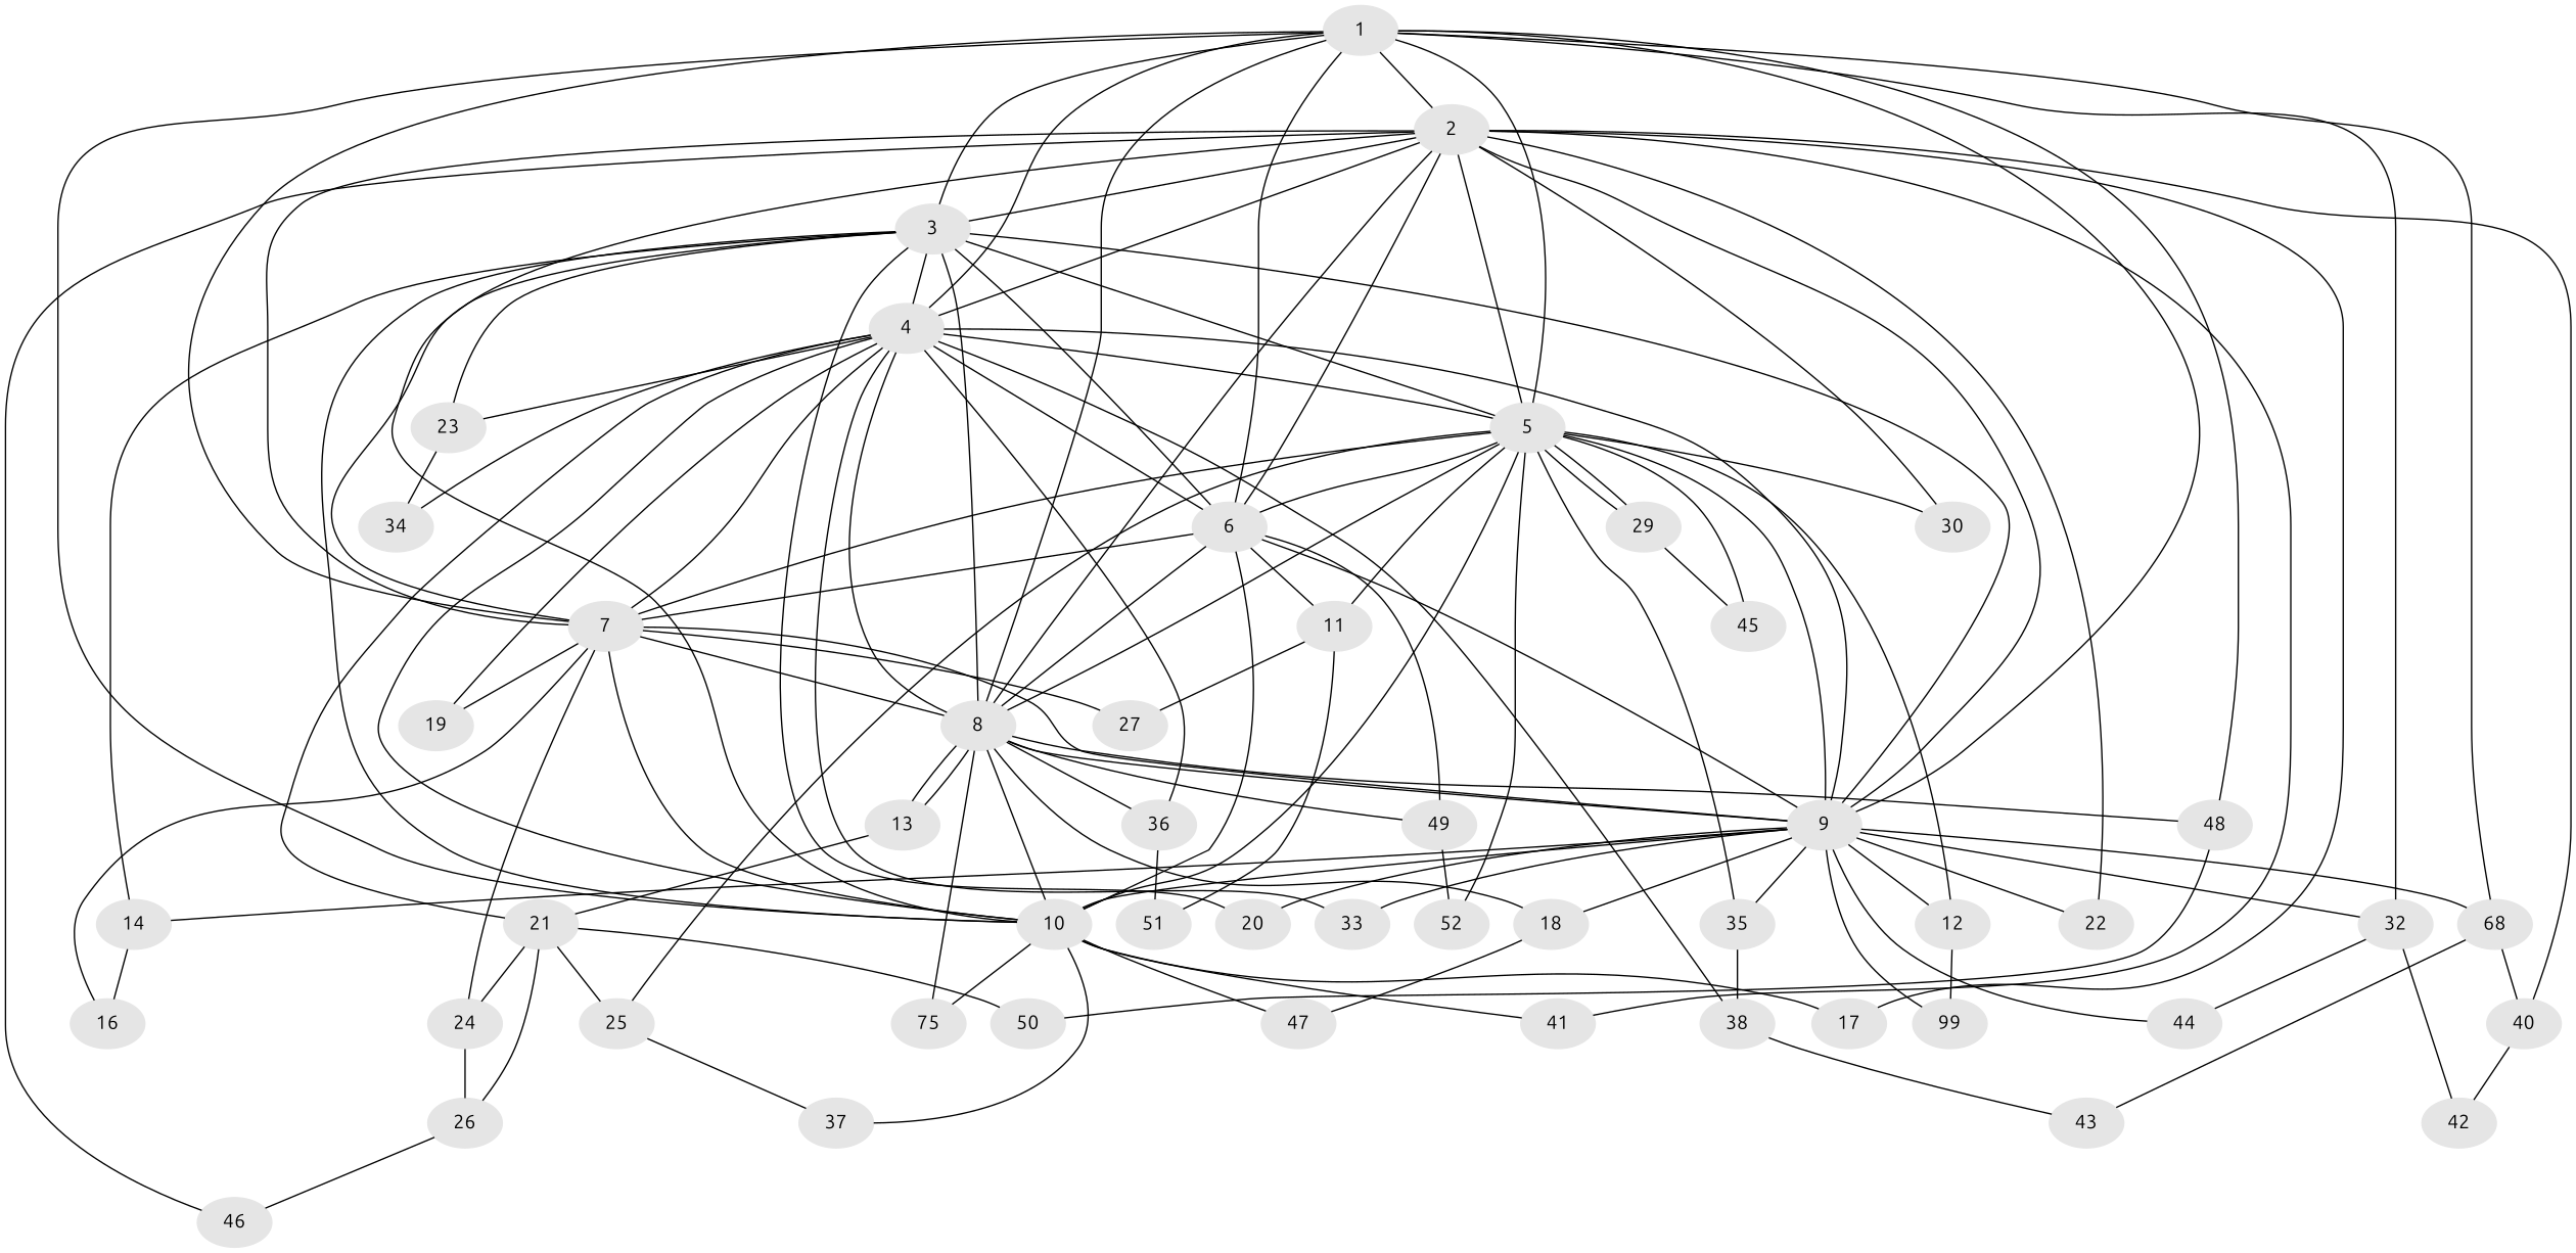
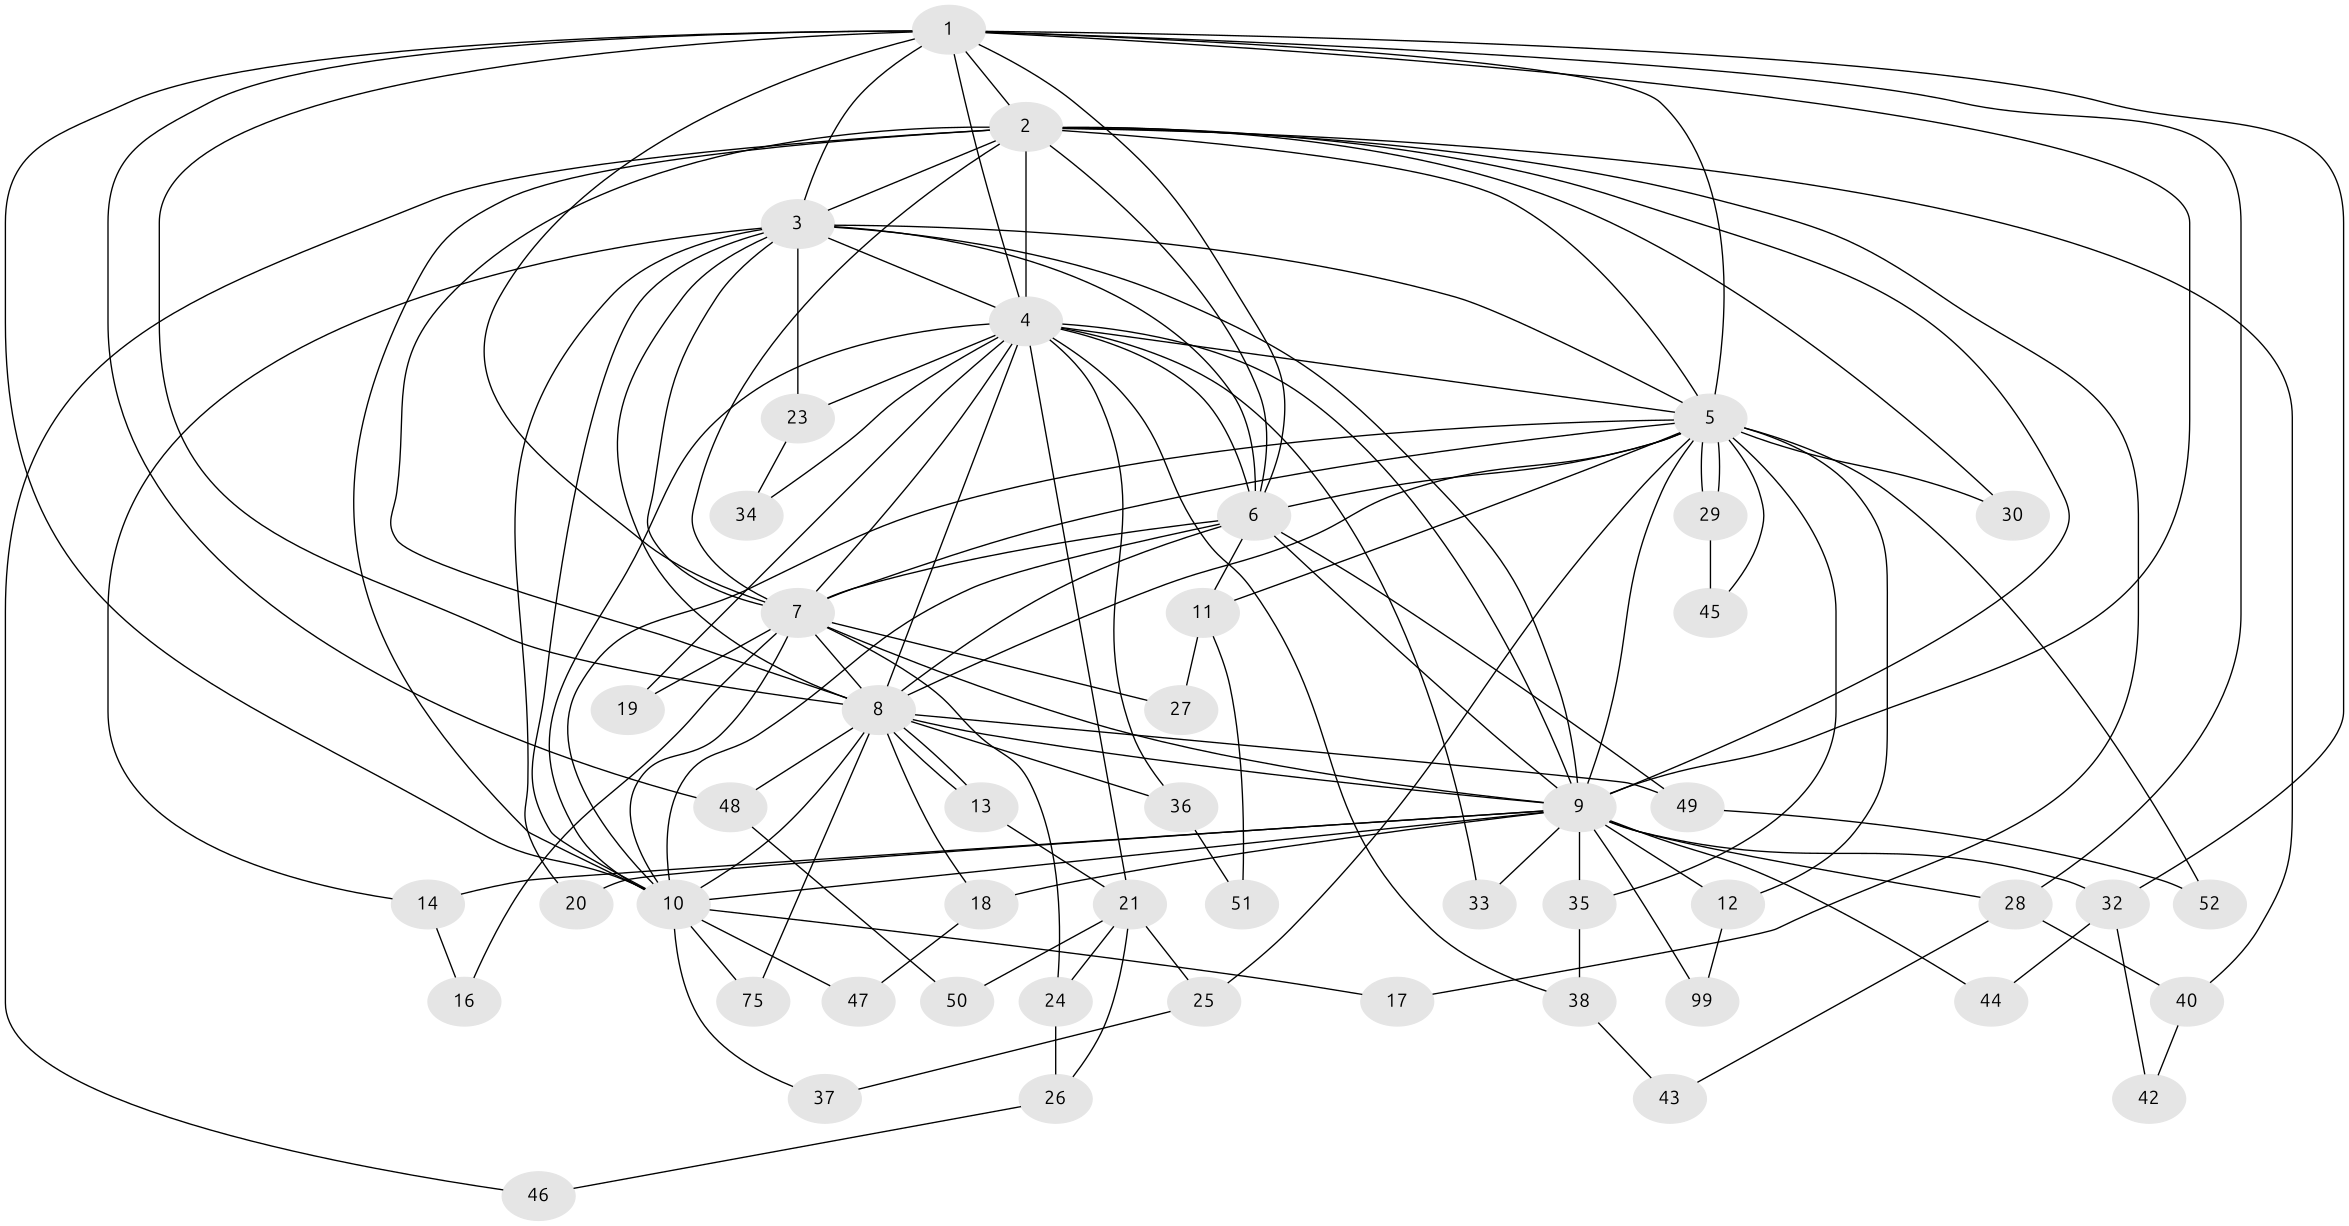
  graph {
    fontname=Ubuntu
    node [color=gray90 fontname=Ubuntu style=filled]
    edge [fontname=Ubuntu]
    1
    2
    3
    4
    5
    6
    7
    8
    9
    10
-   28 [label=68]
+   28
    32
    48
    17
-   22
    30
    40
-   41
    46
    14
    20
    23
    19
    21
    33
    34
    36
    38
    11
    12
    25
    29
    35
    45
    52
    49
    16
    24
    27
    13
    n41 [label=75]
    18
    n43 [label=99]
    44
    37
    47
    43
    42
    50
    26
    51
    1 -- 2
    1 -- 3
    1 -- 4
    1 -- 5
    1 -- 6
    1 -- 7
    1 -- 8
    1 -- 9
    1 -- 10
    1 -- 28
    1 -- 32
    1 -- 48
    2 -- 3
    2 -- 4
    2 -- 5
    2 -- 6
    2 -- 7
    2 -- 8
    2 -- 9
    2 -- 10
    2 -- 17
-   2 -- 22
    2 -- 30
    2 -- 40
-   2 -- 41
    2 -- 46
    3 -- 4
    3 -- 5
    3 -- 6
    3 -- 7
    3 -- 8
    3 -- 9
    3 -- 10
    3 -- 14
    3 -- 20
    3 -- 23
    4 -- 5
    4 -- 6
    4 -- 7
    4 -- 8
    4 -- 9
    4 -- 10
    4 -- 23
    4 -- 19
    4 -- 21
    4 -- 33
    4 -- 34
    4 -- 36
    4 -- 38
    5 -- 6
    5 -- 7
    5 -- 8
    5 -- 9
    5 -- 10
    5 -- 30
    5 -- 11
    5 -- 12
    5 -- 25
    5 -- 29
    5 -- 29
    5 -- 35
    5 -- 45
    5 -- 52
    6 -- 7
    6 -- 8
    6 -- 9
    6 -- 10
    6 -- 11
    6 -- 49
    7 -- 8
    7 -- 9
    7 -- 10
    7 -- 19
    7 -- 16
    7 -- 24
    7 -- 27
    8 -- 9
    8 -- 10
    8 -- 48
    8 -- 36
    8 -- 49
    8 -- 13
    8 -- 13
    8 -- n41
    8 -- 18
    9 -- 10
    9 -- 28
    9 -- 32
-   9 -- 22
    9 -- 14
    9 -- 20
    9 -- 33
    9 -- 12
    9 -- 35
    9 -- 18
    9 -- n43
    9 -- 44
    10 -- 17
-   10 -- 41
    10 -- n41
    10 -- 37
    10 -- 47
    28 -- 40
    28 -- 43
    32 -- 44
    32 -- 42
    48 -- 50
    40 -- 42
    14 -- 16
    23 -- 34
    21 -- 25
    21 -- 24
    21 -- 50
    21 -- 26
    36 -- 51
    38 -- 43
    11 -- 27
    11 -- 51
    12 -- n43
    25 -- 37
    29 -- 45
    35 -- 38
    49 -- 52
    24 -- 26
    13 -- 21
    18 -- 47
    26 -- 46
  }
